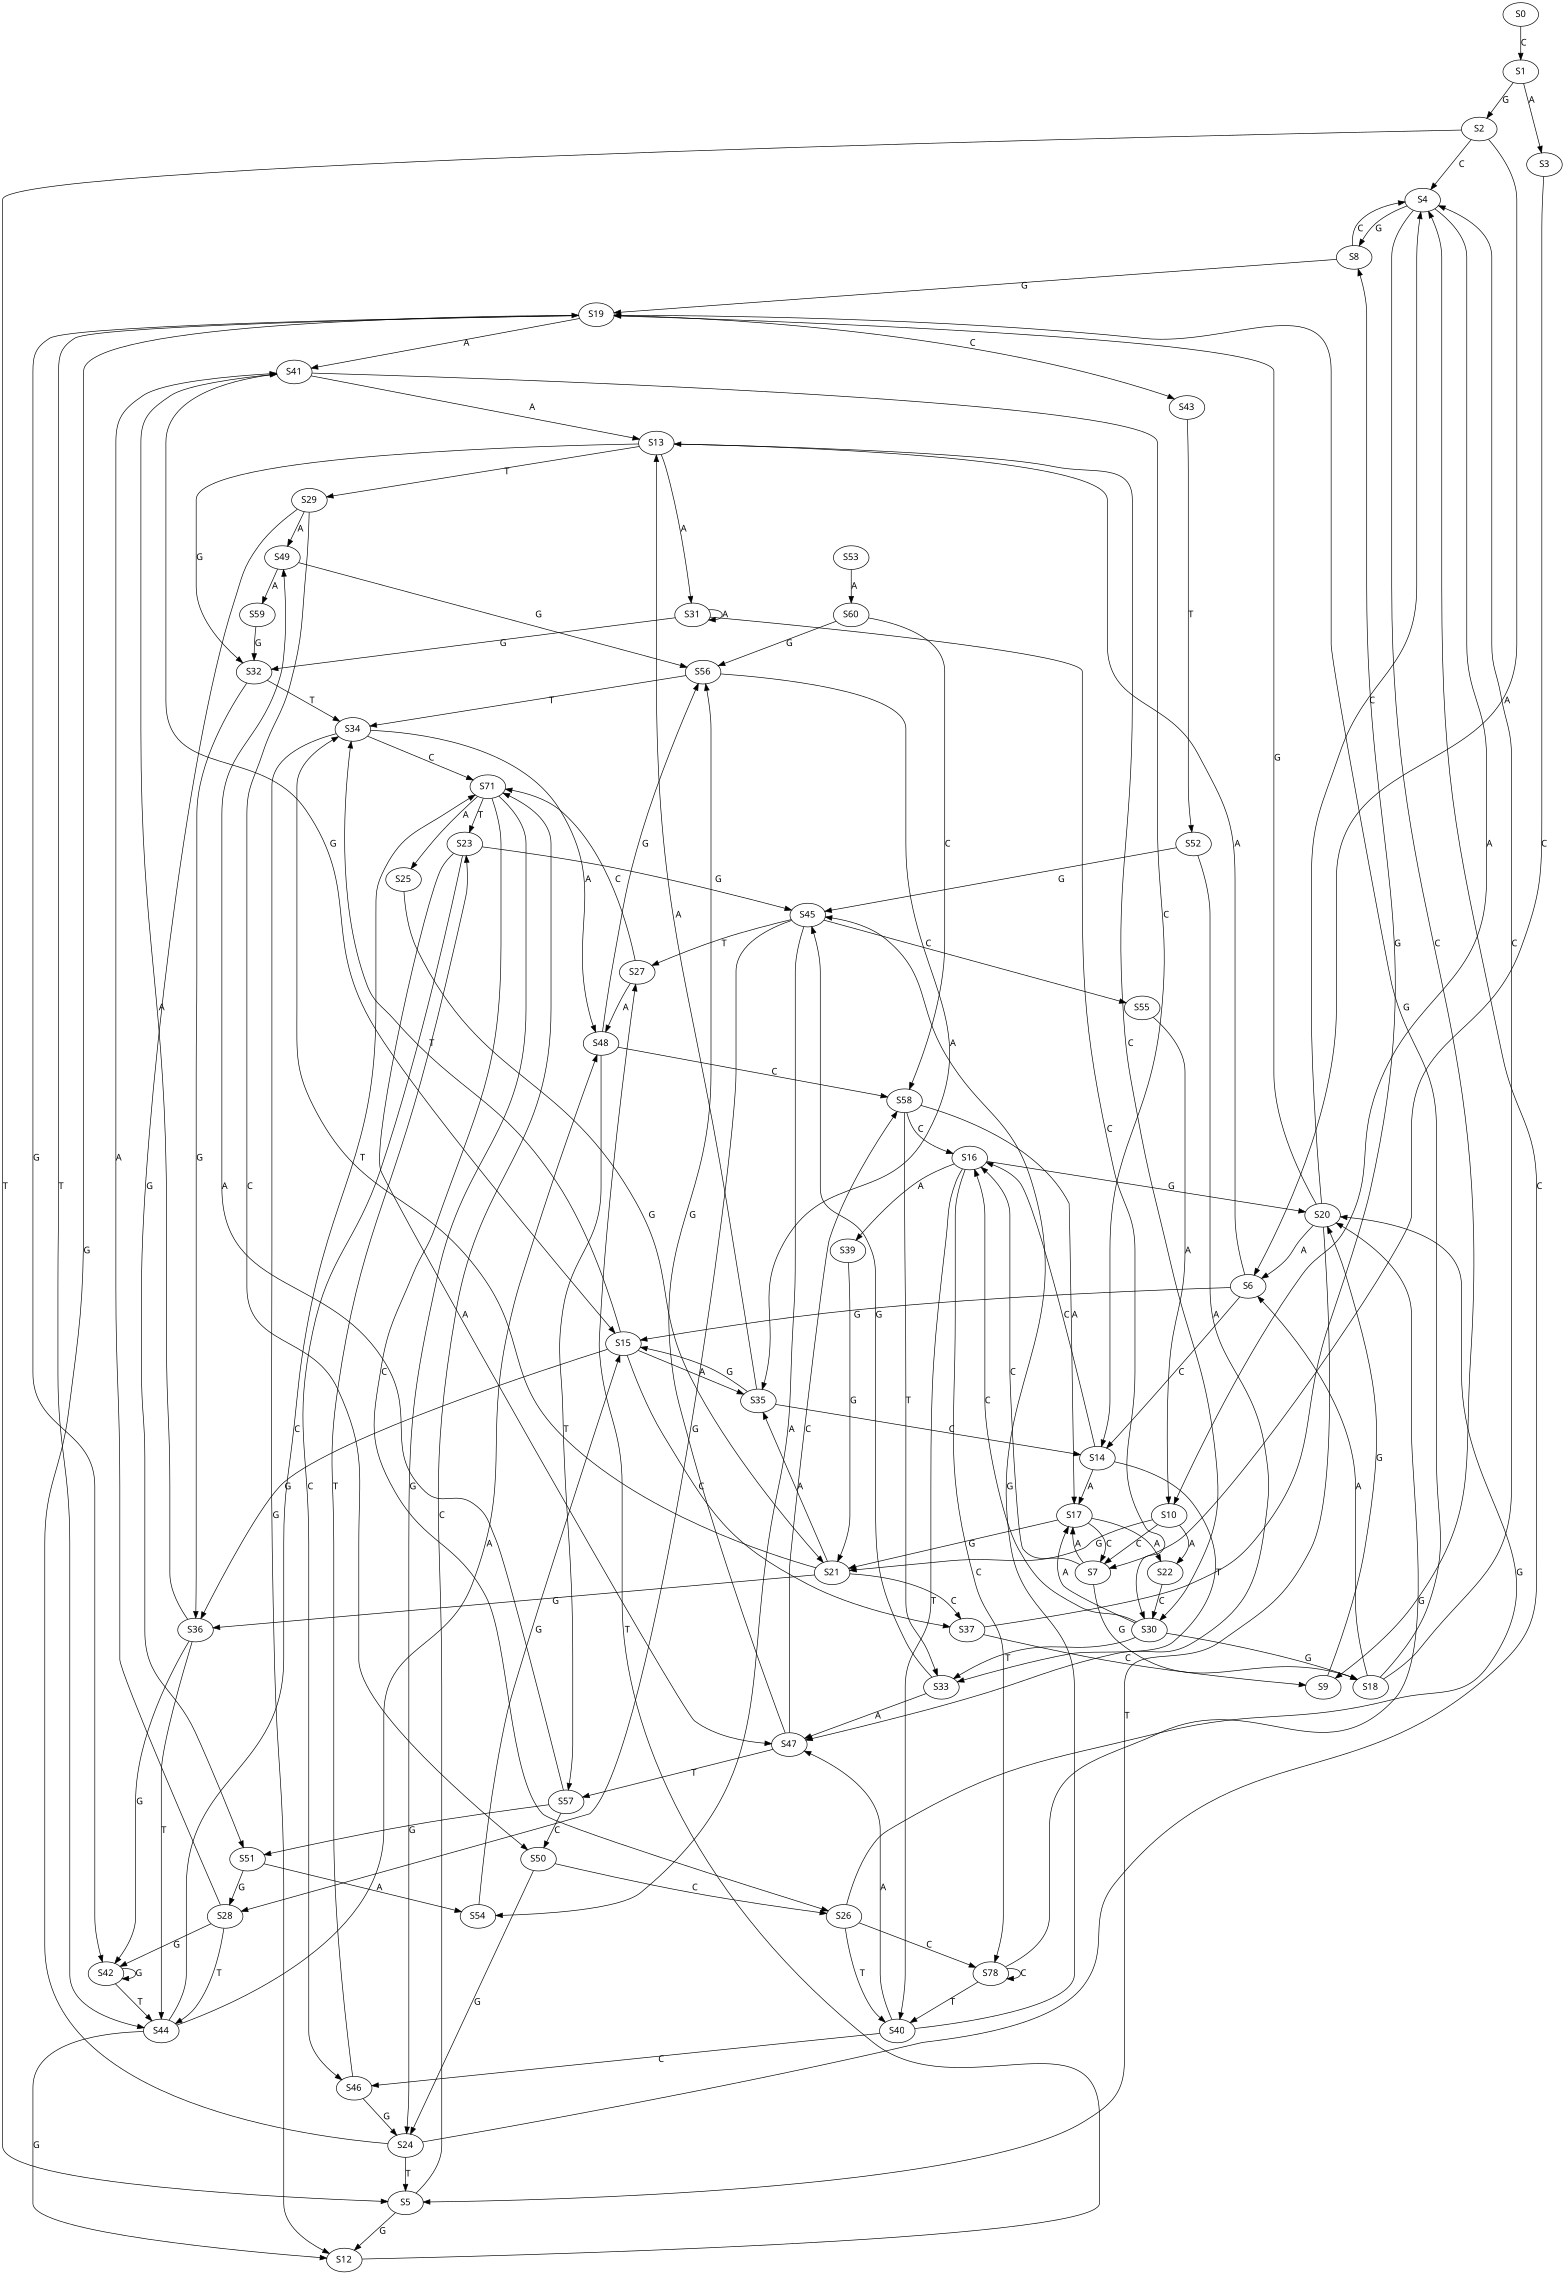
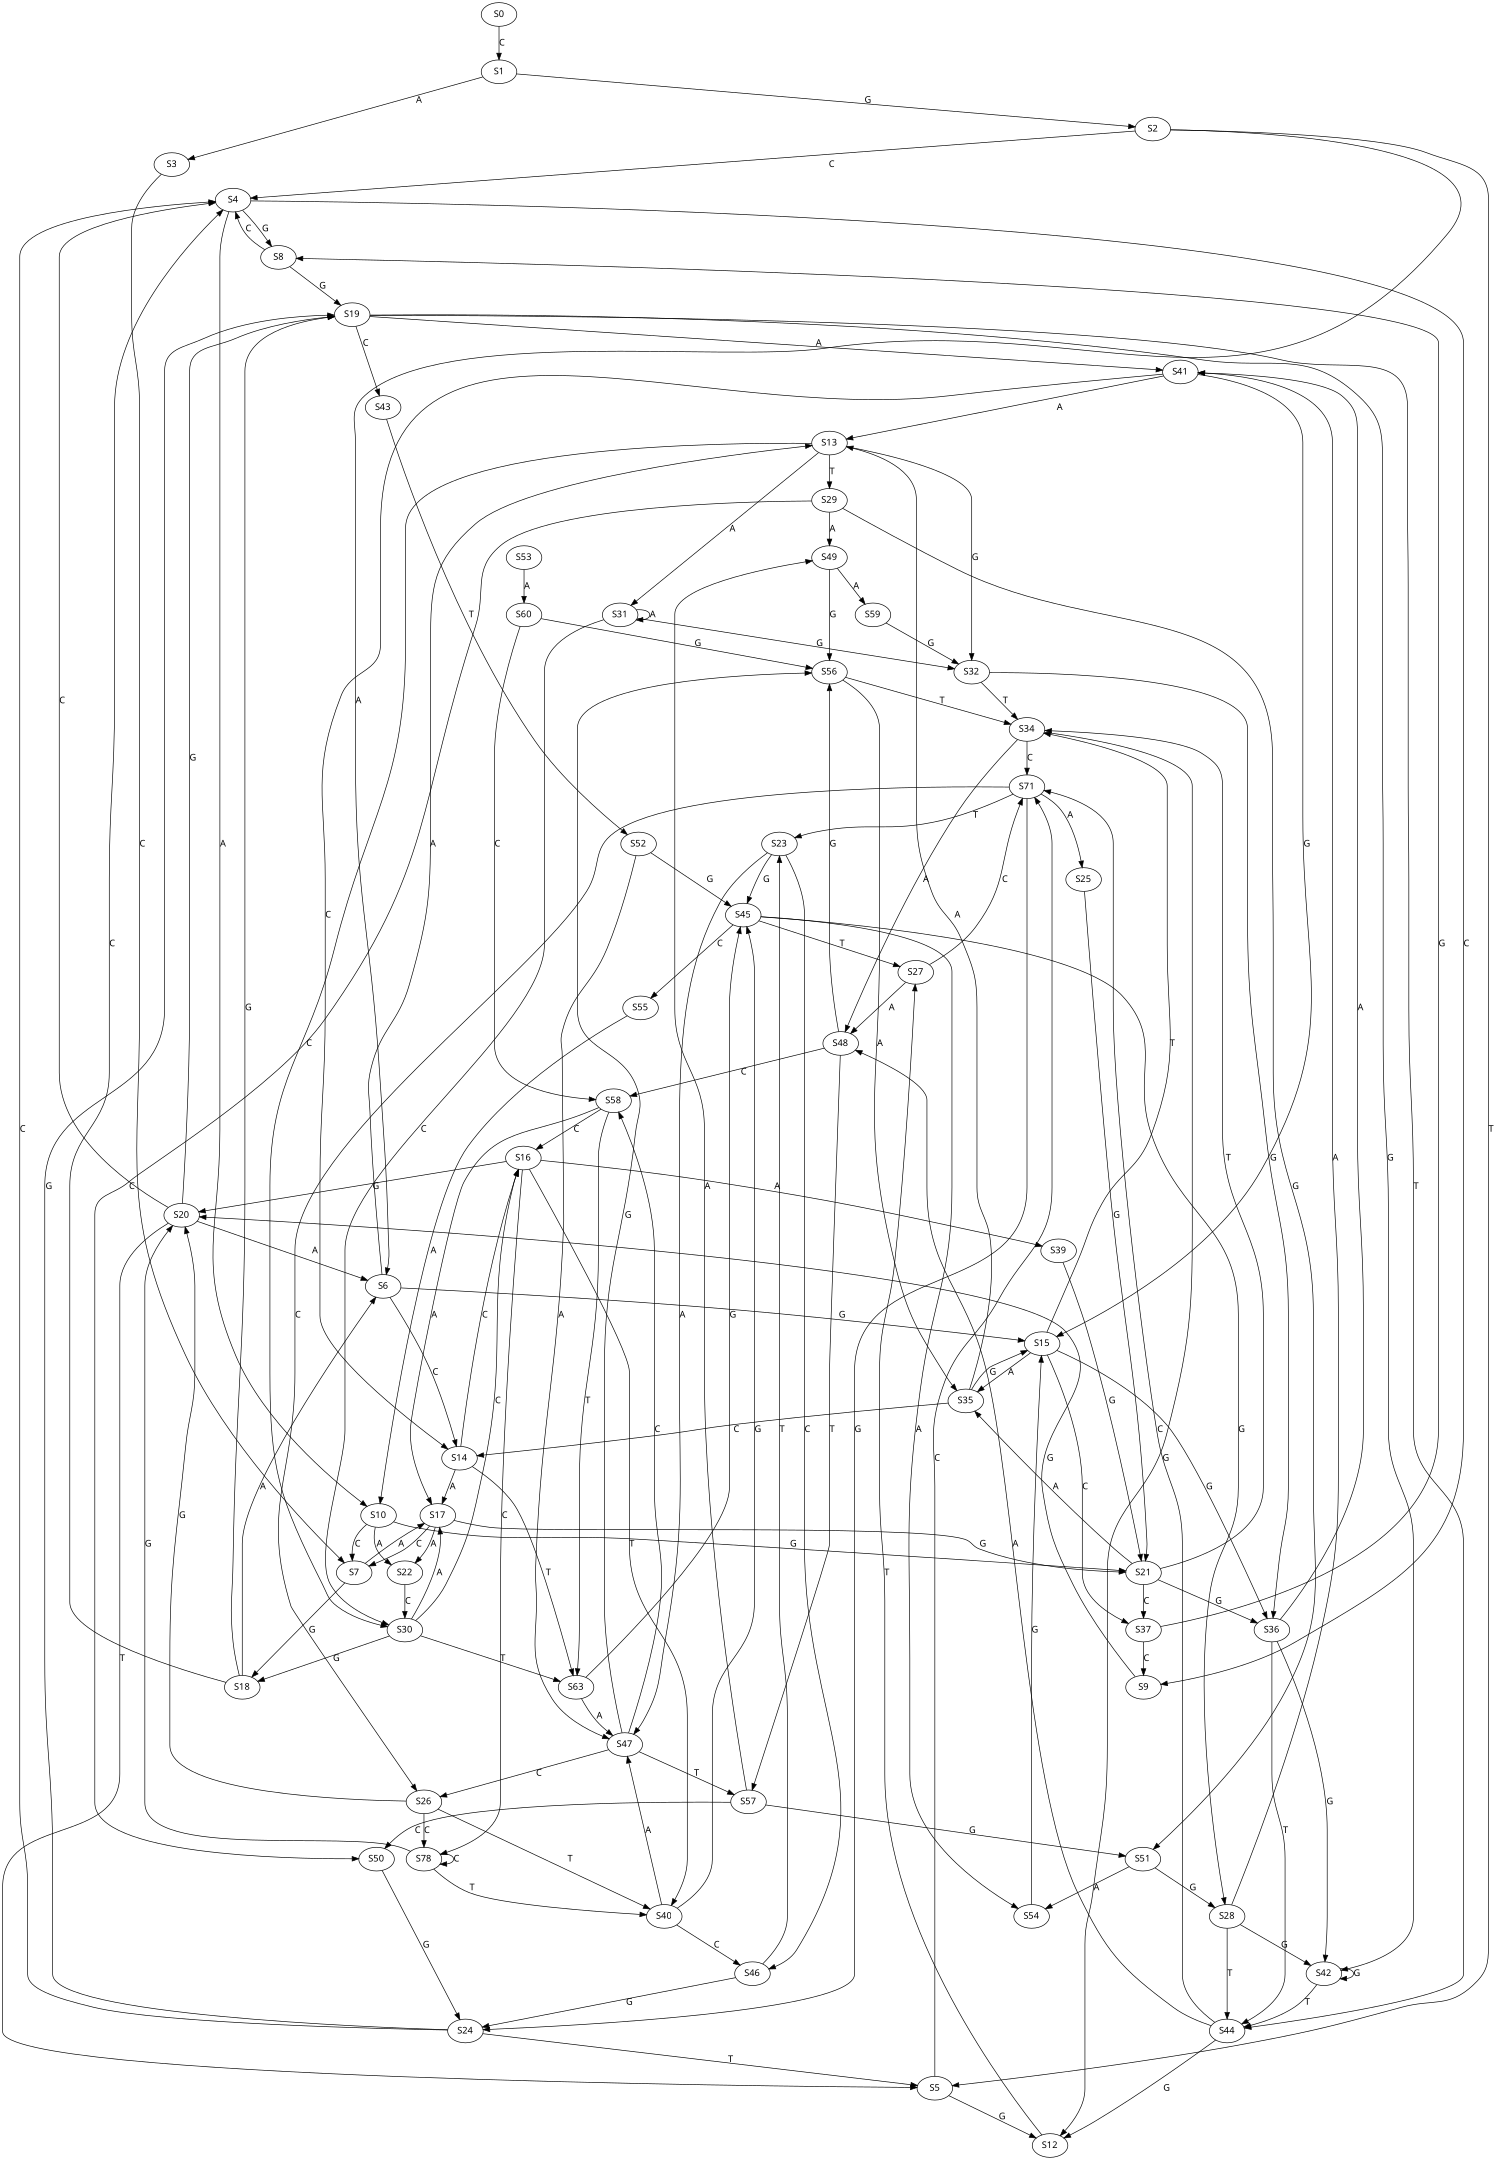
  strict digraph {
    fontname="Noto Sans"
    node [fontname="Noto Sans"]
    edge [fontname="Noto Sans"]
    S0
    S1
    S2
    S3
    S4
    S5
    S6
    S7
    S8
    S9
    S10
    n12 [label=S71]
    S12
    S13
    S14
    S15
    S16
    S17
    S18
    S19
    S20
    S21
    S22
    S23
    S24
    S25
    S26
    S27
    S29
    S30
    S31
    S32
-   S33
+   S33 [label=S63]
    S34
    S35
    S36
    S37
    n38 [label=S78]
    S39
    S40
    S41
    S42
    S43
    S44
    S45
    S46
    S47
    S48
    S28
    S49
    S50
    S51
    S52
    S54
    S55
    S56
    S57
    S58
    S59
    S53
    S60
    S0 -> S1 [label=C]
    S1 -> S2 [label=G]
    S1 -> S3 [label=A]
    S2 -> S4 [label=C]
    S2 -> S5 [label=T]
    S2 -> S6 [label=A]
    S3 -> S7 [label=C]
    S4 -> S8 [label=G]
    S4 -> S9 [label=C]
    S4 -> S10 [label=A]
    S5 -> n12 [label=C]
    S5 -> S12 [label=G]
    S6 -> S13 [label=A]
    S6 -> S14 [label=C]
    S6 -> S15 [label=G]
-   S7 -> S16 [label=C]
    S7 -> S17 [label=A]
    S7 -> S18 [label=G]
    S8 -> S4 [label=C]
    S8 -> S19 [label=G]
    S9 -> S20 [label=G]
    S10 -> S7 [label=C]
    S10 -> S21 [label=G]
    S10 -> S22 [label=A]
    n12 -> S23 [label=T]
    n12 -> S24 [label=G]
    n12 -> S25 [label=A]
    n12 -> S26 [label=C]
    S12 -> S27 [label=T]
    S13 -> S29 [label=T]
    S13 -> S30 [label=C]
    S13 -> S31 [label=A]
    S13 -> S32 [label=G]
    S14 -> S16 [label=C]
    S14 -> S17 [label=A]
    S14 -> S33 [label=T]
    S15 -> S34 [label=T]
    S15 -> S35 [label=A]
    S15 -> S36 [label=G]
    S15 -> S37 [label=C]
    S16 -> S20 [label=G]
    S16 -> n38 [label=C]
    S16 -> S39 [label=A]
    S16 -> S40 [label=T]
    S17 -> S7 [label=C]
    S17 -> S21 [label=G]
    S17 -> S22 [label=A]
    S18 -> S4 [label=C]
    S18 -> S6 [label=A]
    S18 -> S19 [label=G]
    S19 -> S41 [label=A]
    S19 -> S42 [label=G]
    S19 -> S43 [label=C]
    S19 -> S44 [label=T]
    S20 -> S4 [label=C]
    S20 -> S5 [label=T]
    S20 -> S6 [label=A]
    S20 -> S19 [label=G]
    S21 -> S34 [label=T]
    S21 -> S35 [label=A]
    S21 -> S36 [label=G]
    S21 -> S37 [label=C]
    S22 -> S30 [label=C]
    S23 -> S45 [label=G]
    S23 -> S46 [label=C]
    S23 -> S47 [label=A]
    S24 -> S4 [label=C]
    S24 -> S5 [label=T]
    S24 -> S19 [label=G]
    S25 -> S21 [label=G]
    S26 -> S20 [label=G]
    S26 -> n38 [label=C]
    S26 -> S40 [label=T]
    S27 -> n12 [label=C]
    S27 -> S48 [label=A]
    S29 -> S49 [label=A]
    S29 -> S50 [label=C]
    S29 -> S51 [label=G]
    S30 -> S16 [label=C]
    S30 -> S17 [label=A]
    S30 -> S18 [label=G]
    S30 -> S33 [label=T]
    S31 -> S30 [label=C]
    S31 -> S31 [label=A]
    S31 -> S32 [label=G]
    S32 -> S34 [label=T]
    S32 -> S36 [label=G]
    S33 -> S45 [label=G]
    S33 -> S47 [label=A]
    S34 -> n12 [label=C]
    S34 -> S12 [label=G]
    S34 -> S48 [label=A]
    S35 -> S13 [label=A]
    S35 -> S14 [label=C]
    S35 -> S15 [label=G]
    S36 -> S41 [label=A]
    S36 -> S42 [label=G]
    S36 -> S44 [label=T]
    S37 -> S8 [label=G]
    S37 -> S9 [label=C]
    n38 -> S20 [label=G]
    n38 -> n38 [label=C]
    n38 -> S40 [label=T]
    S39 -> S21 [label=G]
    S40 -> S45 [label=G]
    S40 -> S46 [label=C]
    S40 -> S47 [label=A]
    S41 -> S13 [label=A]
    S41 -> S14 [label=C]
    S41 -> S15 [label=G]
    S42 -> S42 [label=G]
    S42 -> S44 [label=T]
    S43 -> S52 [label=T]
    S44 -> n12 [label=C]
    S44 -> S12 [label=G]
    S44 -> S48 [label=A]
    S45 -> S27 [label=T]
    S45 -> S28 [label=G]
    S45 -> S54 [label=A]
    S45 -> S55 [label=C]
    S46 -> S23 [label=T]
    S46 -> S24 [label=G]
    S47 -> S56 [label=G]
    S47 -> S57 [label=T]
    S47 -> S58 [label=C]
    S48 -> S56 [label=G]
    S48 -> S57 [label=T]
    S48 -> S58 [label=C]
    S28 -> S41 [label=A]
    S28 -> S42 [label=G]
    S28 -> S44 [label=T]
    S49 -> S56 [label=G]
    S49 -> S59 [label=A]
    S50 -> S24 [label=G]
-   S50 -> S26 [label=C]
+   S47 -> S26 [label=C]
    S51 -> S28 [label=G]
    S51 -> S54 [label=A]
    S52 -> S45 [label=G]
    S52 -> S47 [label=A]
    S54 -> S15 [label=G]
    S55 -> S10 [label=A]
    S56 -> S34 [label=T]
    S56 -> S35 [label=A]
    S57 -> S49 [label=A]
    S57 -> S50 [label=C]
    S57 -> S51 [label=G]
    S58 -> S16 [label=C]
    S58 -> S17 [label=A]
    S58 -> S33 [label=T]
    S59 -> S32 [label=G]
    S53 -> S60 [label=A]
    S60 -> S56 [label=G]
    S60 -> S58 [label=C]
  }
